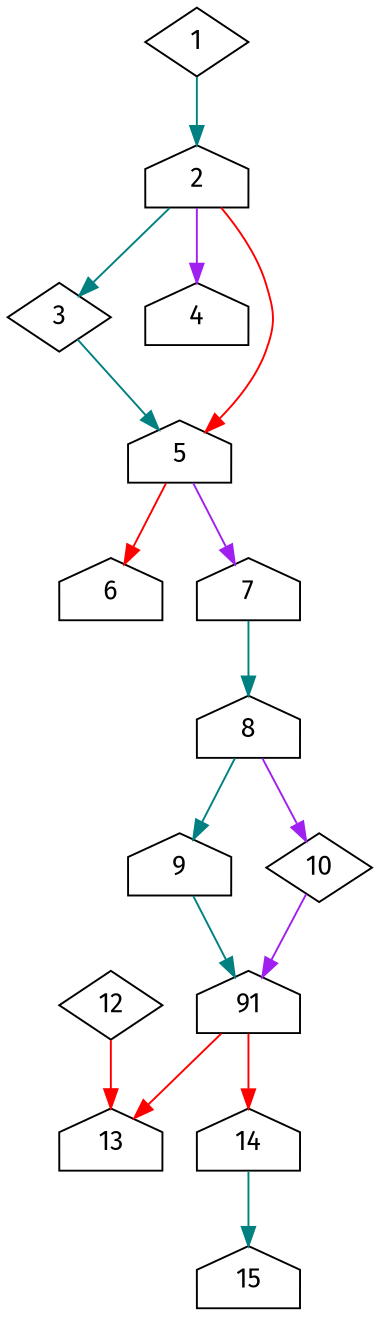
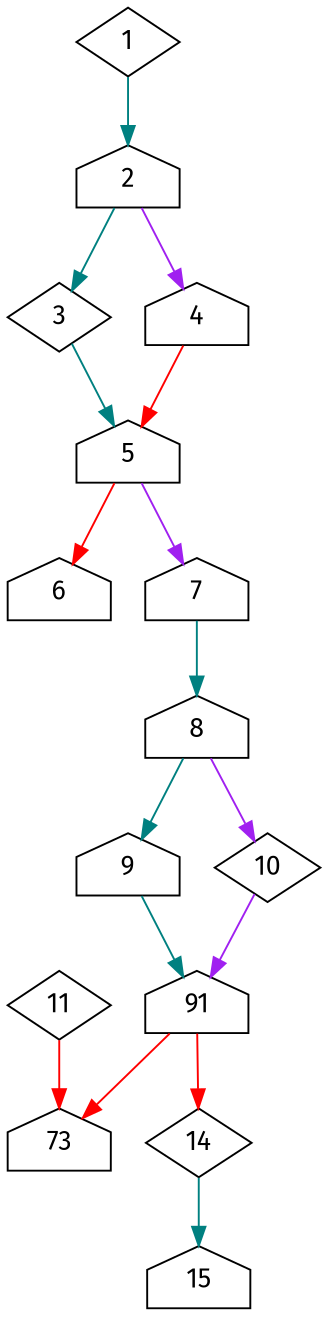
  digraph {
    fontname="Fira Sans"
    node [alpha=0.01 fontname="Fira Sans" shape=house]
    edge [color=teal fontname="Fira Sans"]
    1 [alpha=0.06 expect_size=18669568 shape=diamond]
    2 [alpha=0.10 expect_size=32675840]
    3 [expect_size=50911232 shape=diamond]
    4 [alpha=0.12 expect_size=44679168]
    5 [alpha=0.15 expect_size=38158336]
    6 [alpha=0.14 expect_size=40367104]
    7 [alpha=0.14 expect_size=34585600]
    8 [alpha=0.00 expect_size=45841408]
    9 [alpha=0.05 expect_size=46795776]
    10 [expect_size=25253888 shape=diamond]
    n11 [alpha=0.09 expect_size=20124672 label=91]
-   13 [alpha=0.12 expect_size=11848704]
-   14 [alpha=0.04 expect_size=15321088]
-   12 [alpha=0.04 expect_size=34567168 shape=diamond]
+   13 [alpha=0.12 expect_size=11848704 label=73]
+   14 [alpha=0.04 expect_size=15321088 shape=diamond]
+   12 [alpha=0.04 expect_size=34567168 shape=diamond label=11]
    15 [alpha=0.08 expect_size=43043840]
    1 -> 2
    2 -> 3
    2 -> 4 [color=purple]
    3 -> 5
-   2 -> 5 [color=red]
+   4 -> 5 [color=red]
    5 -> 6 [color=red]
    5 -> 7 [color=purple]
    7 -> 8
    8 -> 9
    8 -> 10 [color=purple]
    9 -> n11
    10 -> n11 [color=purple]
    n11 -> 13 [color=red]
    n11 -> 14 [color=red]
    14 -> 15
    12 -> 13 [color=red]
  }
